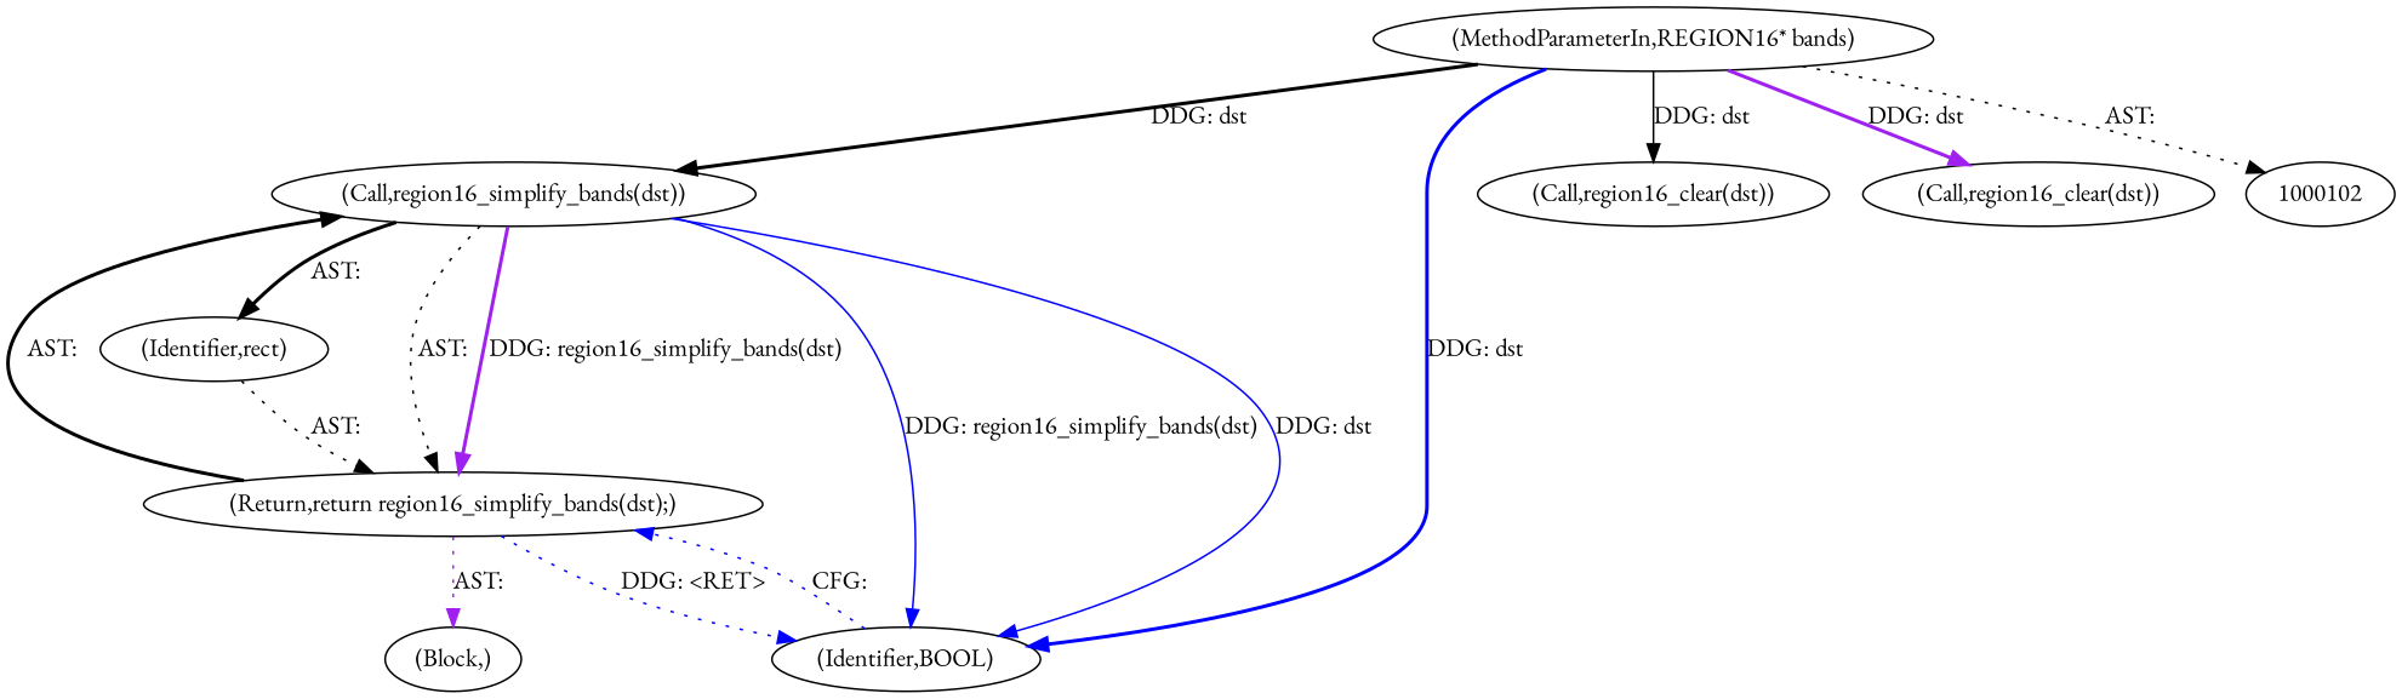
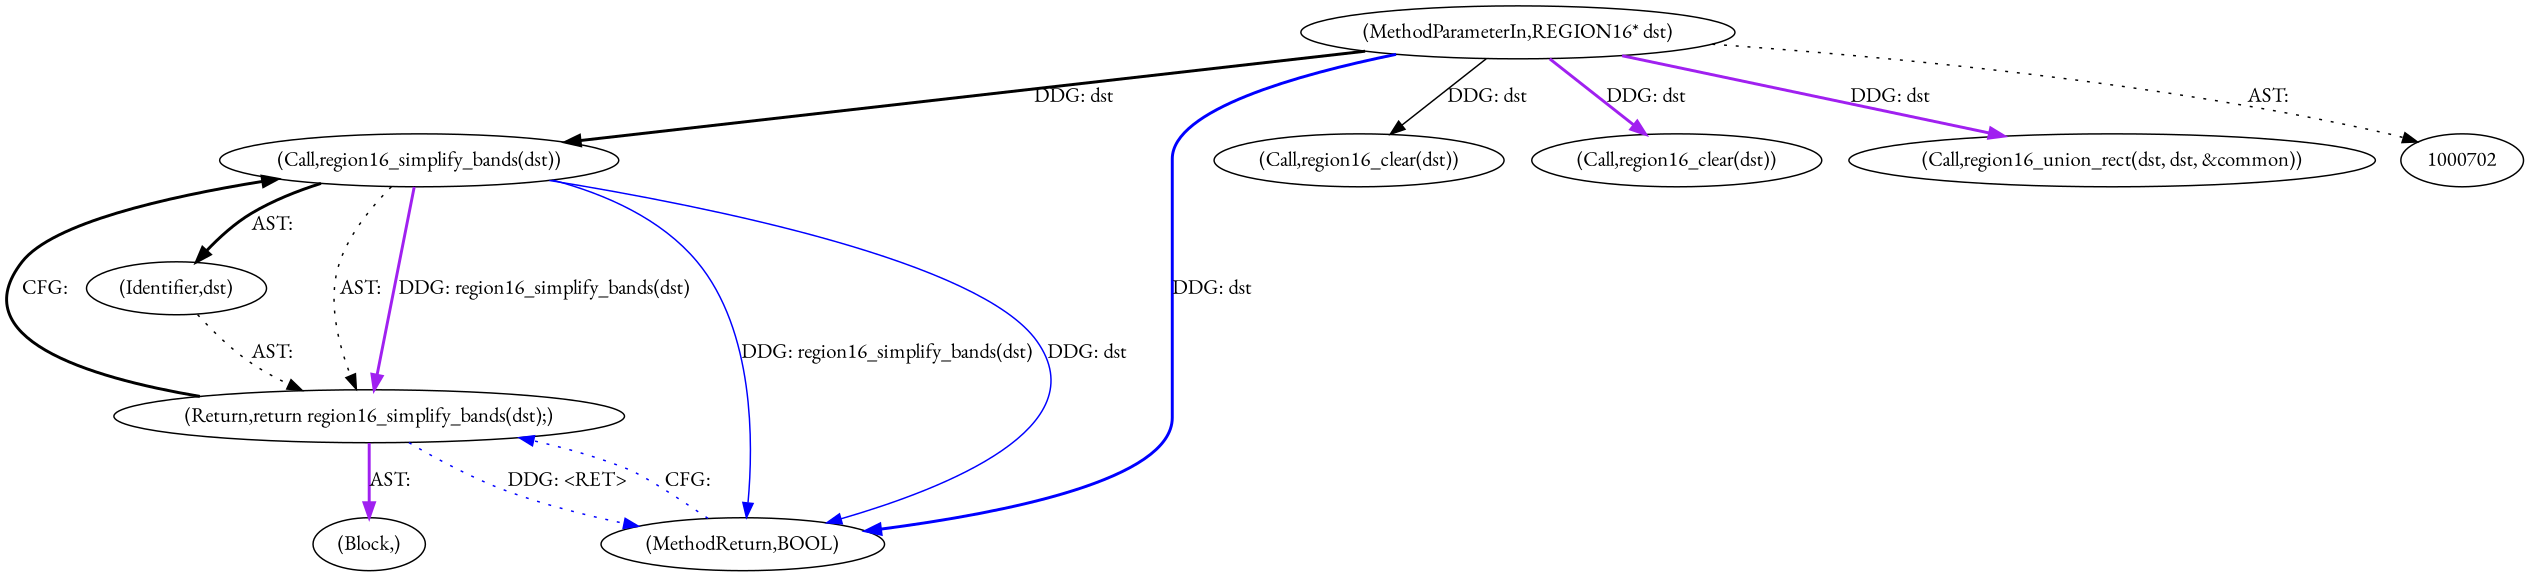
  digraph {
    fontname="EB Garamond"
    node [fontname="EB Garamond"]
    edge [color=black fontname="EB Garamond" style=bold]
    n1 [label="(Call,region16_simplify_bands(dst))"]
    n2 [label="(Return,return region16_simplify_bands(dst);)"]
-   n3 [label="(Identifier,BOOL)"]
-   n4 [label="(Identifier,rect)"]
+   n3 [label="(MethodReturn,BOOL)"]
+   n4 [label="(Identifier,dst)"]
    n5 [label="(Block,)"]
-   n6 [label="(MethodParameterIn,REGION16* bands)"]
+   n6 [label="(MethodParameterIn,REGION16* dst)"]
    n7 [label="(Call,region16_clear(dst))"]
    n8 [label="(Call,region16_clear(dst))"]
-   1000102
+   n9 [label="(Call,region16_union_rect(dst, dst, &common))"]
+   1000102 [label=1000702]
    n1 -> n2 [label="AST: " style=dotted]
    n1 -> n2 [color=purple label="DDG: region16_simplify_bands(dst)"]
    n1 -> n3 [color=blue label="DDG: region16_simplify_bands(dst)" style=solid]
    n1 -> n3 [color=blue label="DDG: dst" style=solid]
    n1 -> n4 [label="AST: "]
-   n2 -> n1 [label="AST: "]
+   n2 -> n1 [label="CFG: "]
    n2 -> n3 [color=blue label="DDG: <RET>" style=dotted]
-   n2 -> n5 [color=purple label="AST: " style=dotted]
+   n2 -> n5 [color=purple label="AST: "]
    n3 -> n2 [color=blue label="CFG: " style=dotted]
    n4 -> n2 [label="AST: " style=dotted]
    n6 -> n1 [label="DDG: dst"]
    n6 -> n3 [color=blue label="DDG: dst"]
    n6 -> n7 [label="DDG: dst" style=solid]
    n6 -> n8 [color=purple label="DDG: dst"]
+   n6 -> n9 [color=purple label="DDG: dst"]
    n6 -> 1000102 [label="AST: " style=dotted]
  }
